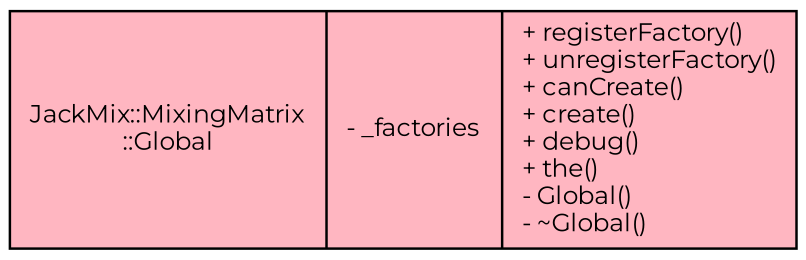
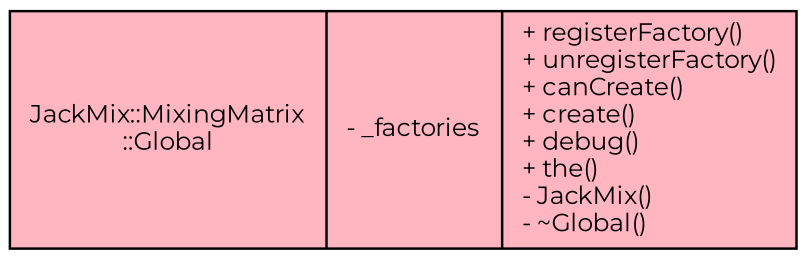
  digraph {
    rankdir=LR
    fontname=Montserrat
-   n1 [color=black fillcolor=lightpink fontcolor=black fontname=Montserrat fontsize=10 height=0.2 label="{JackMix::MixingMatrix\l::Global\n|- _factories\l|+ registerFactory()\l+ unregisterFactory()\l+ canCreate()\l+ create()\l+ debug()\l+ the()\l- Global()\l- ~Global()\l}" shape=record style=filled width=0.4]
+   n1 [color=black fillcolor=lightpink fontcolor=black fontname=Montserrat fontsize=10 height=0.2 label="{JackMix::MixingMatrix\l::Global\n|- _factories\l|+ registerFactory()\l+ unregisterFactory()\l+ canCreate()\l+ create()\l+ debug()\l+ the()\l- JackMix()\l- ~Global()\l}" shape=record style=filled width=0.4]
  }
